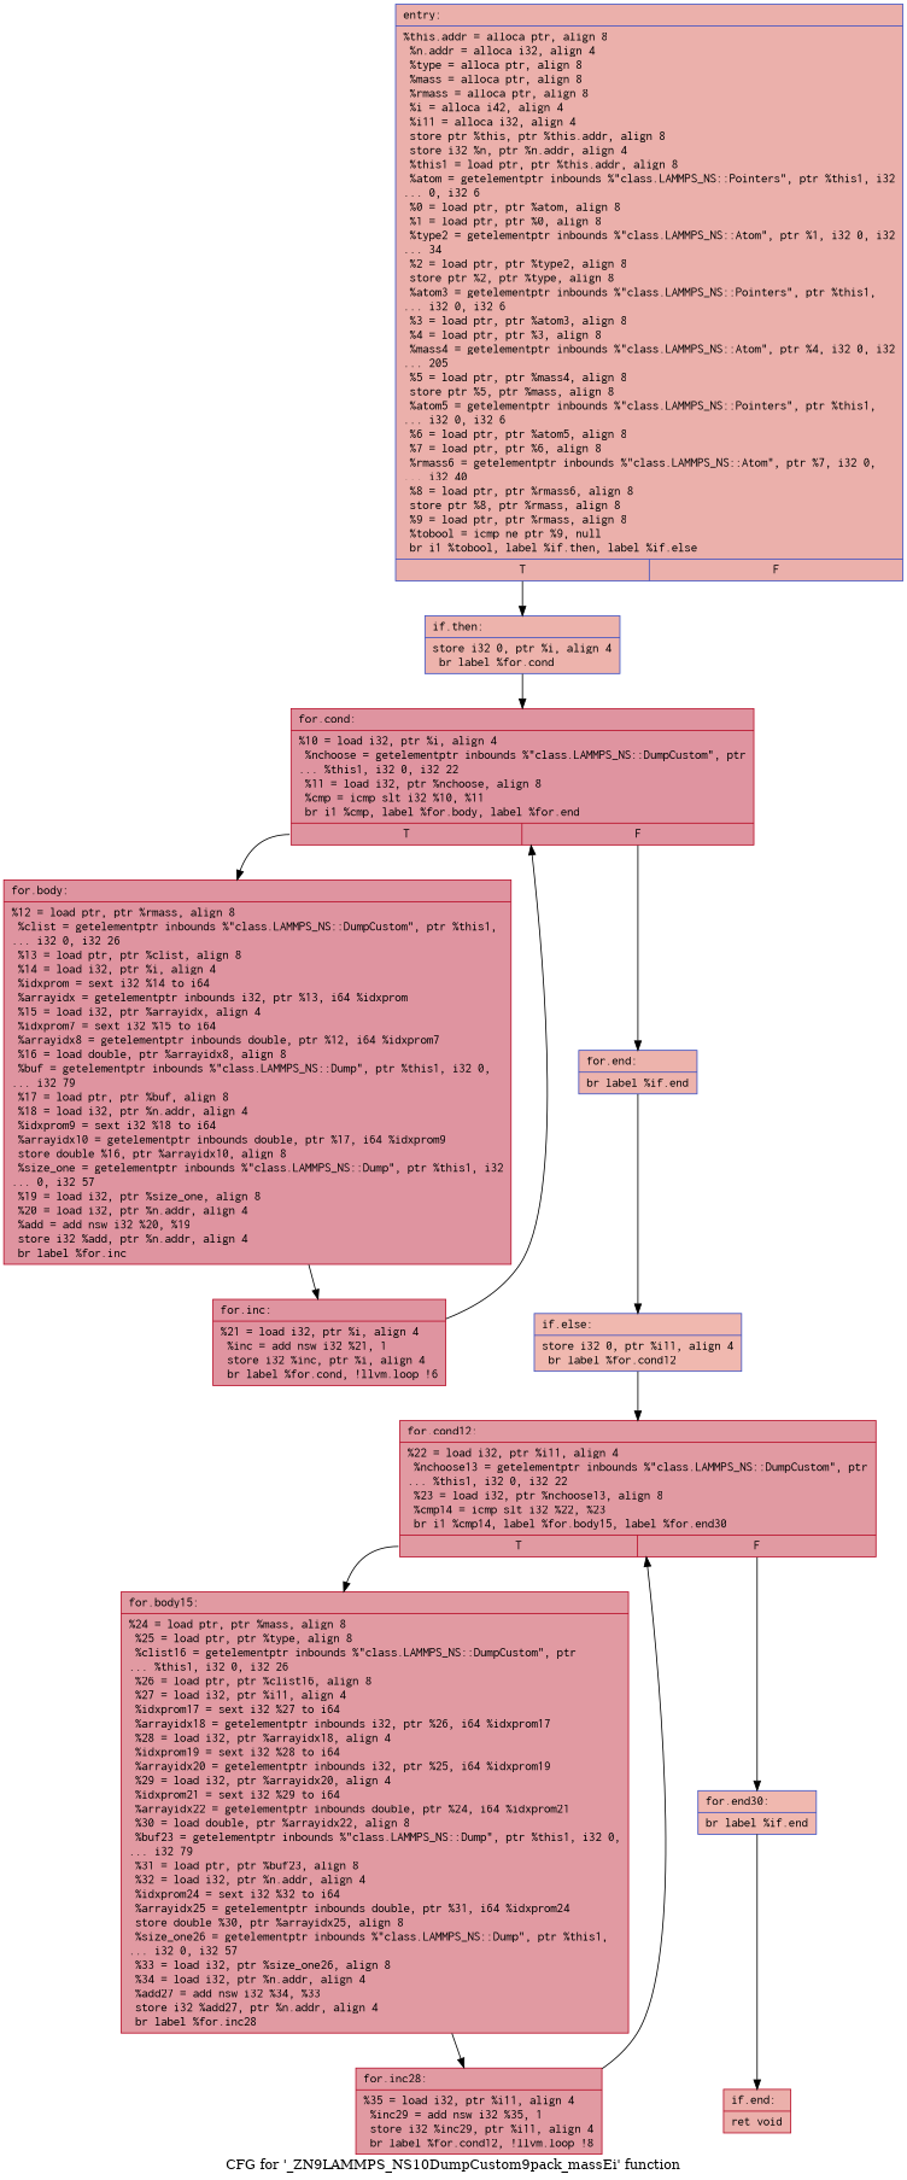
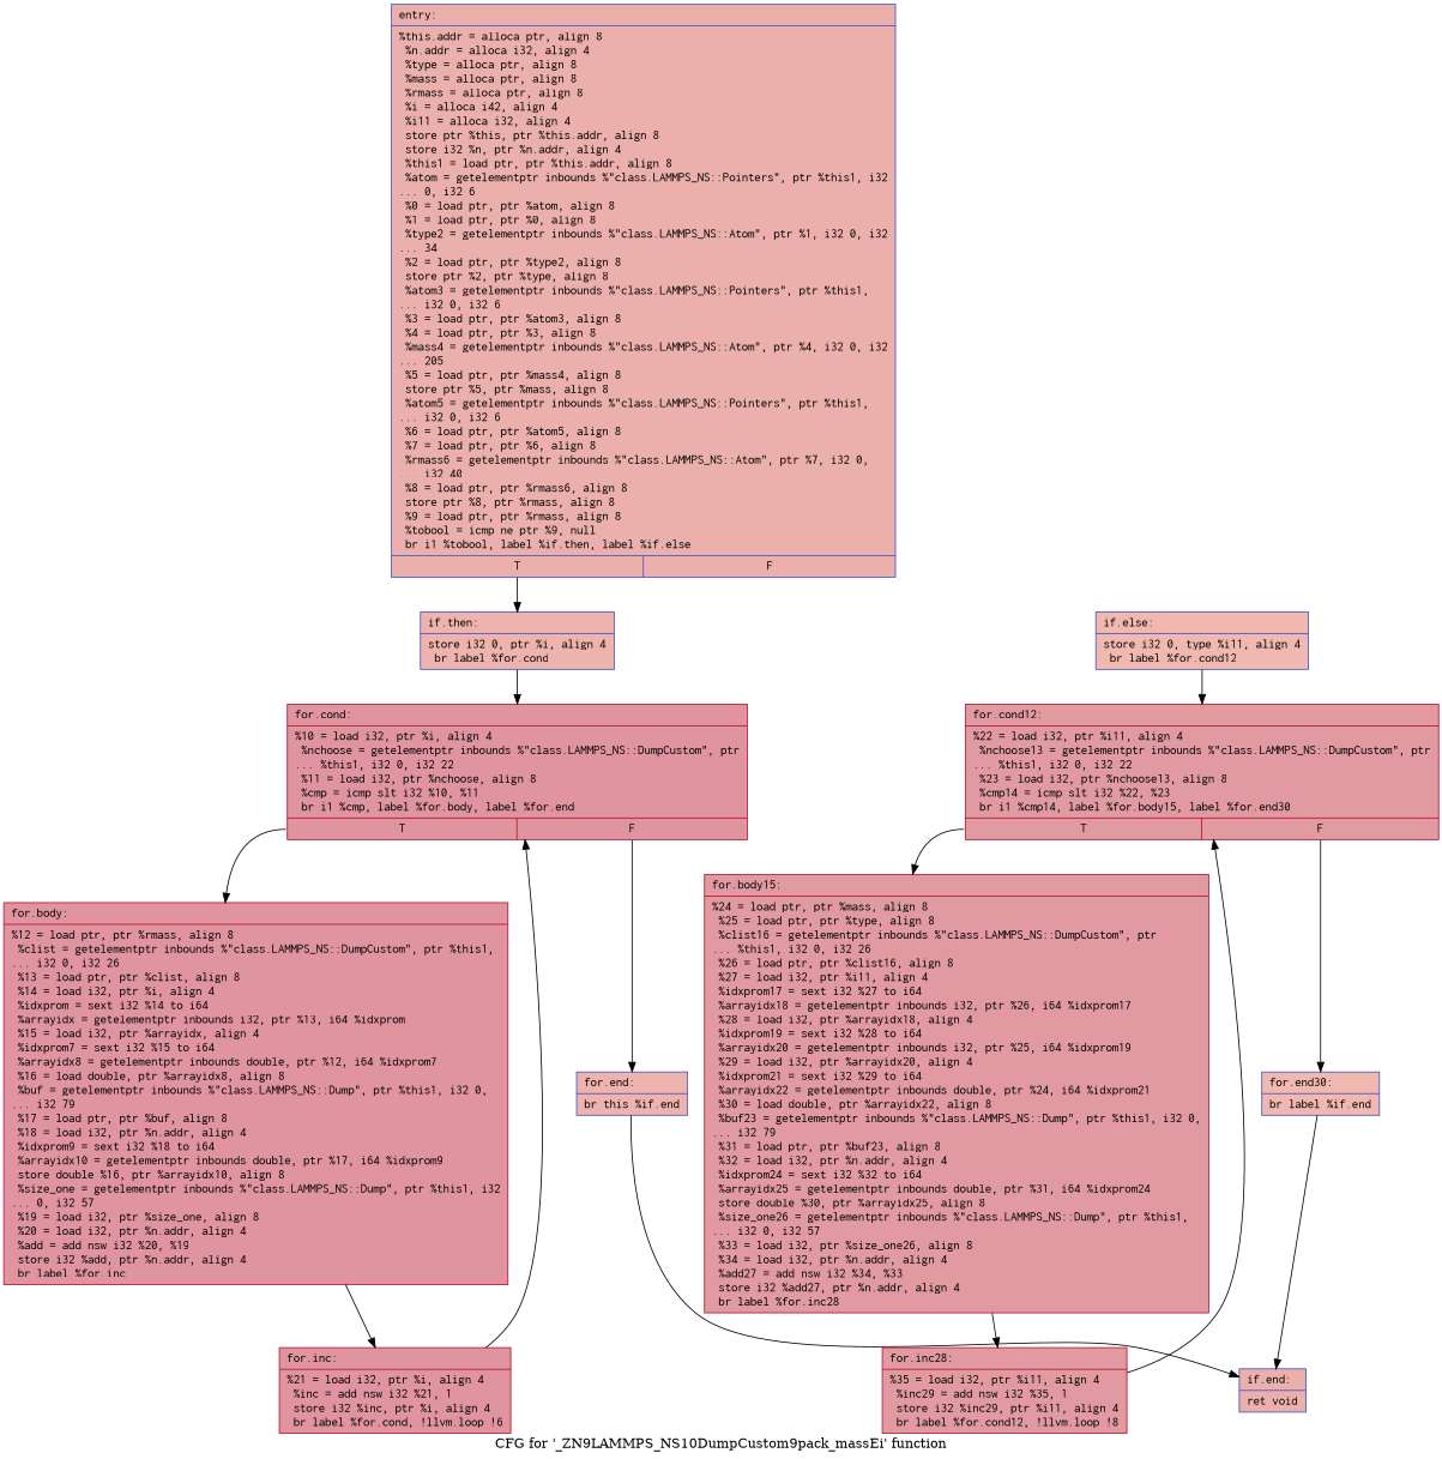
  digraph {
    label="CFG for '_ZN9LAMMPS_NS10DumpCustom9pack_massEi' function"
    node [color="#3d50c3ff" fillcolor="#b70d2870" fontname=Courier shape=record style=filled]
    n1 [fillcolor="#d24b4070" label="{entry:\l|  %this.addr = alloca ptr, align 8\l  %n.addr = alloca i32, align 4\l  %type = alloca ptr, align 8\l  %mass = alloca ptr, align 8\l  %rmass = alloca ptr, align 8\l  %i = alloca i42, align 4\l  %i11 = alloca i32, align 4\l  store ptr %this, ptr %this.addr, align 8\l  store i32 %n, ptr %n.addr, align 4\l  %this1 = load ptr, ptr %this.addr, align 8\l  %atom = getelementptr inbounds %\"class.LAMMPS_NS::Pointers\", ptr %this1, i32\l... 0, i32 6\l  %0 = load ptr, ptr %atom, align 8\l  %1 = load ptr, ptr %0, align 8\l  %type2 = getelementptr inbounds %\"class.LAMMPS_NS::Atom\", ptr %1, i32 0, i32\l... 34\l  %2 = load ptr, ptr %type2, align 8\l  store ptr %2, ptr %type, align 8\l  %atom3 = getelementptr inbounds %\"class.LAMMPS_NS::Pointers\", ptr %this1,\l... i32 0, i32 6\l  %3 = load ptr, ptr %atom3, align 8\l  %4 = load ptr, ptr %3, align 8\l  %mass4 = getelementptr inbounds %\"class.LAMMPS_NS::Atom\", ptr %4, i32 0, i32\l... 205\l  %5 = load ptr, ptr %mass4, align 8\l  store ptr %5, ptr %mass, align 8\l  %atom5 = getelementptr inbounds %\"class.LAMMPS_NS::Pointers\", ptr %this1,\l... i32 0, i32 6\l  %6 = load ptr, ptr %atom5, align 8\l  %7 = load ptr, ptr %6, align 8\l  %rmass6 = getelementptr inbounds %\"class.LAMMPS_NS::Atom\", ptr %7, i32 0,\l... i32 40\l  %8 = load ptr, ptr %rmass6, align 8\l  store ptr %8, ptr %rmass, align 8\l  %9 = load ptr, ptr %rmass, align 8\l  %tobool = icmp ne ptr %9, null\l  br i1 %tobool, label %if.then, label %if.else\l|{<s0>T|<s1>F}}"]
    n2 [fillcolor="#d6524470" label="{if.then:\l|  store i32 0, ptr %i, align 4\l  br label %for.cond\l}"]
    n3 [color="#b70d28ff" label="{for.cond:\l|  %10 = load i32, ptr %i, align 4\l  %nchoose = getelementptr inbounds %\"class.LAMMPS_NS::DumpCustom\", ptr\l... %this1, i32 0, i32 22\l  %11 = load i32, ptr %nchoose, align 8\l  %cmp = icmp slt i32 %10, %11\l  br i1 %cmp, label %for.body, label %for.end\l|{<s0>T|<s1>F}}"]
-   n4 [fillcolor="#dc5d4a70" label="{if.else:\l|  store i32 0, ptr %i11, align 4\l  br label %for.cond12\l}"]
+   n4 [fillcolor="#dc5d4a70" label="{if.else:\l|  store i32 0, type %i11, align 4\l  br label %for.cond12\l}"]
    n5 [color="#b70d28ff" fillcolor="#bb1b2c70" label="{for.cond12:\l|  %22 = load i32, ptr %i11, align 4\l  %nchoose13 = getelementptr inbounds %\"class.LAMMPS_NS::DumpCustom\", ptr\l... %this1, i32 0, i32 22\l  %23 = load i32, ptr %nchoose13, align 8\l  %cmp14 = icmp slt i32 %22, %23\l  br i1 %cmp14, label %for.body15, label %for.end30\l|{<s0>T|<s1>F}}"]
    n6 [color="#b70d28ff" label="{for.body:\l|  %12 = load ptr, ptr %rmass, align 8\l  %clist = getelementptr inbounds %\"class.LAMMPS_NS::DumpCustom\", ptr %this1,\l... i32 0, i32 26\l  %13 = load ptr, ptr %clist, align 8\l  %14 = load i32, ptr %i, align 4\l  %idxprom = sext i32 %14 to i64\l  %arrayidx = getelementptr inbounds i32, ptr %13, i64 %idxprom\l  %15 = load i32, ptr %arrayidx, align 4\l  %idxprom7 = sext i32 %15 to i64\l  %arrayidx8 = getelementptr inbounds double, ptr %12, i64 %idxprom7\l  %16 = load double, ptr %arrayidx8, align 8\l  %buf = getelementptr inbounds %\"class.LAMMPS_NS::Dump\", ptr %this1, i32 0,\l... i32 79\l  %17 = load ptr, ptr %buf, align 8\l  %18 = load i32, ptr %n.addr, align 4\l  %idxprom9 = sext i32 %18 to i64\l  %arrayidx10 = getelementptr inbounds double, ptr %17, i64 %idxprom9\l  store double %16, ptr %arrayidx10, align 8\l  %size_one = getelementptr inbounds %\"class.LAMMPS_NS::Dump\", ptr %this1, i32\l... 0, i32 57\l  %19 = load i32, ptr %size_one, align 8\l  %20 = load i32, ptr %n.addr, align 4\l  %add = add nsw i32 %20, %19\l  store i32 %add, ptr %n.addr, align 4\l  br label %for.inc\l}"]
-   n7 [fillcolor="#d6524470" label="{for.end:\l|  br label %if.end\l}"]
+   n7 [fillcolor="#d6524470" label="{for.end:\l|  br this %if.end\l}"]
    n8 [color="#b70d28ff" fillcolor="#bb1b2c70" label="{for.body15:\l|  %24 = load ptr, ptr %mass, align 8\l  %25 = load ptr, ptr %type, align 8\l  %clist16 = getelementptr inbounds %\"class.LAMMPS_NS::DumpCustom\", ptr\l... %this1, i32 0, i32 26\l  %26 = load ptr, ptr %clist16, align 8\l  %27 = load i32, ptr %i11, align 4\l  %idxprom17 = sext i32 %27 to i64\l  %arrayidx18 = getelementptr inbounds i32, ptr %26, i64 %idxprom17\l  %28 = load i32, ptr %arrayidx18, align 4\l  %idxprom19 = sext i32 %28 to i64\l  %arrayidx20 = getelementptr inbounds i32, ptr %25, i64 %idxprom19\l  %29 = load i32, ptr %arrayidx20, align 4\l  %idxprom21 = sext i32 %29 to i64\l  %arrayidx22 = getelementptr inbounds double, ptr %24, i64 %idxprom21\l  %30 = load double, ptr %arrayidx22, align 8\l  %buf23 = getelementptr inbounds %\"class.LAMMPS_NS::Dump\", ptr %this1, i32 0,\l... i32 79\l  %31 = load ptr, ptr %buf23, align 8\l  %32 = load i32, ptr %n.addr, align 4\l  %idxprom24 = sext i32 %32 to i64\l  %arrayidx25 = getelementptr inbounds double, ptr %31, i64 %idxprom24\l  store double %30, ptr %arrayidx25, align 8\l  %size_one26 = getelementptr inbounds %\"class.LAMMPS_NS::Dump\", ptr %this1,\l... i32 0, i32 57\l  %33 = load i32, ptr %size_one26, align 8\l  %34 = load i32, ptr %n.addr, align 4\l  %add27 = add nsw i32 %34, %33\l  store i32 %add27, ptr %n.addr, align 4\l  br label %for.inc28\l}"]
    n9 [fillcolor="#dc5d4a70" label="{for.end30:\l|  br label %if.end\l}"]
    n10 [color="#b70d28ff" label="{for.inc:\l|  %21 = load i32, ptr %i, align 4\l  %inc = add nsw i32 %21, 1\l  store i32 %inc, ptr %i, align 4\l  br label %for.cond, !llvm.loop !6\l}"]
-   n11 [color="#b70d28ff" fillcolor="#d24b4070" label="{if.end:\l|  ret void\l}"]
+   n11 [fillcolor="#d24b4070" label="{if.end:\l|  ret void\l}"]
    n12 [color="#b70d28ff" fillcolor="#bb1b2c70" label="{for.inc28:\l|  %35 = load i32, ptr %i11, align 4\l  %inc29 = add nsw i32 %35, 1\l  store i32 %inc29, ptr %i11, align 4\l  br label %for.cond12, !llvm.loop !8\l}"]
    n1 -> n2 [tailport=s0]
    n2 -> n3
    n3 -> n6 [tailport=s0]
    n3 -> n7 [tailport=s1]
    n4 -> n5
    n5 -> n8 [tailport=s0]
    n5 -> n9 [tailport=s1]
    n6 -> n10
-   n7 -> n4
+   n7 -> n11
    n8 -> n12
    n9 -> n11
    n10 -> n3
    n12 -> n5
  }
